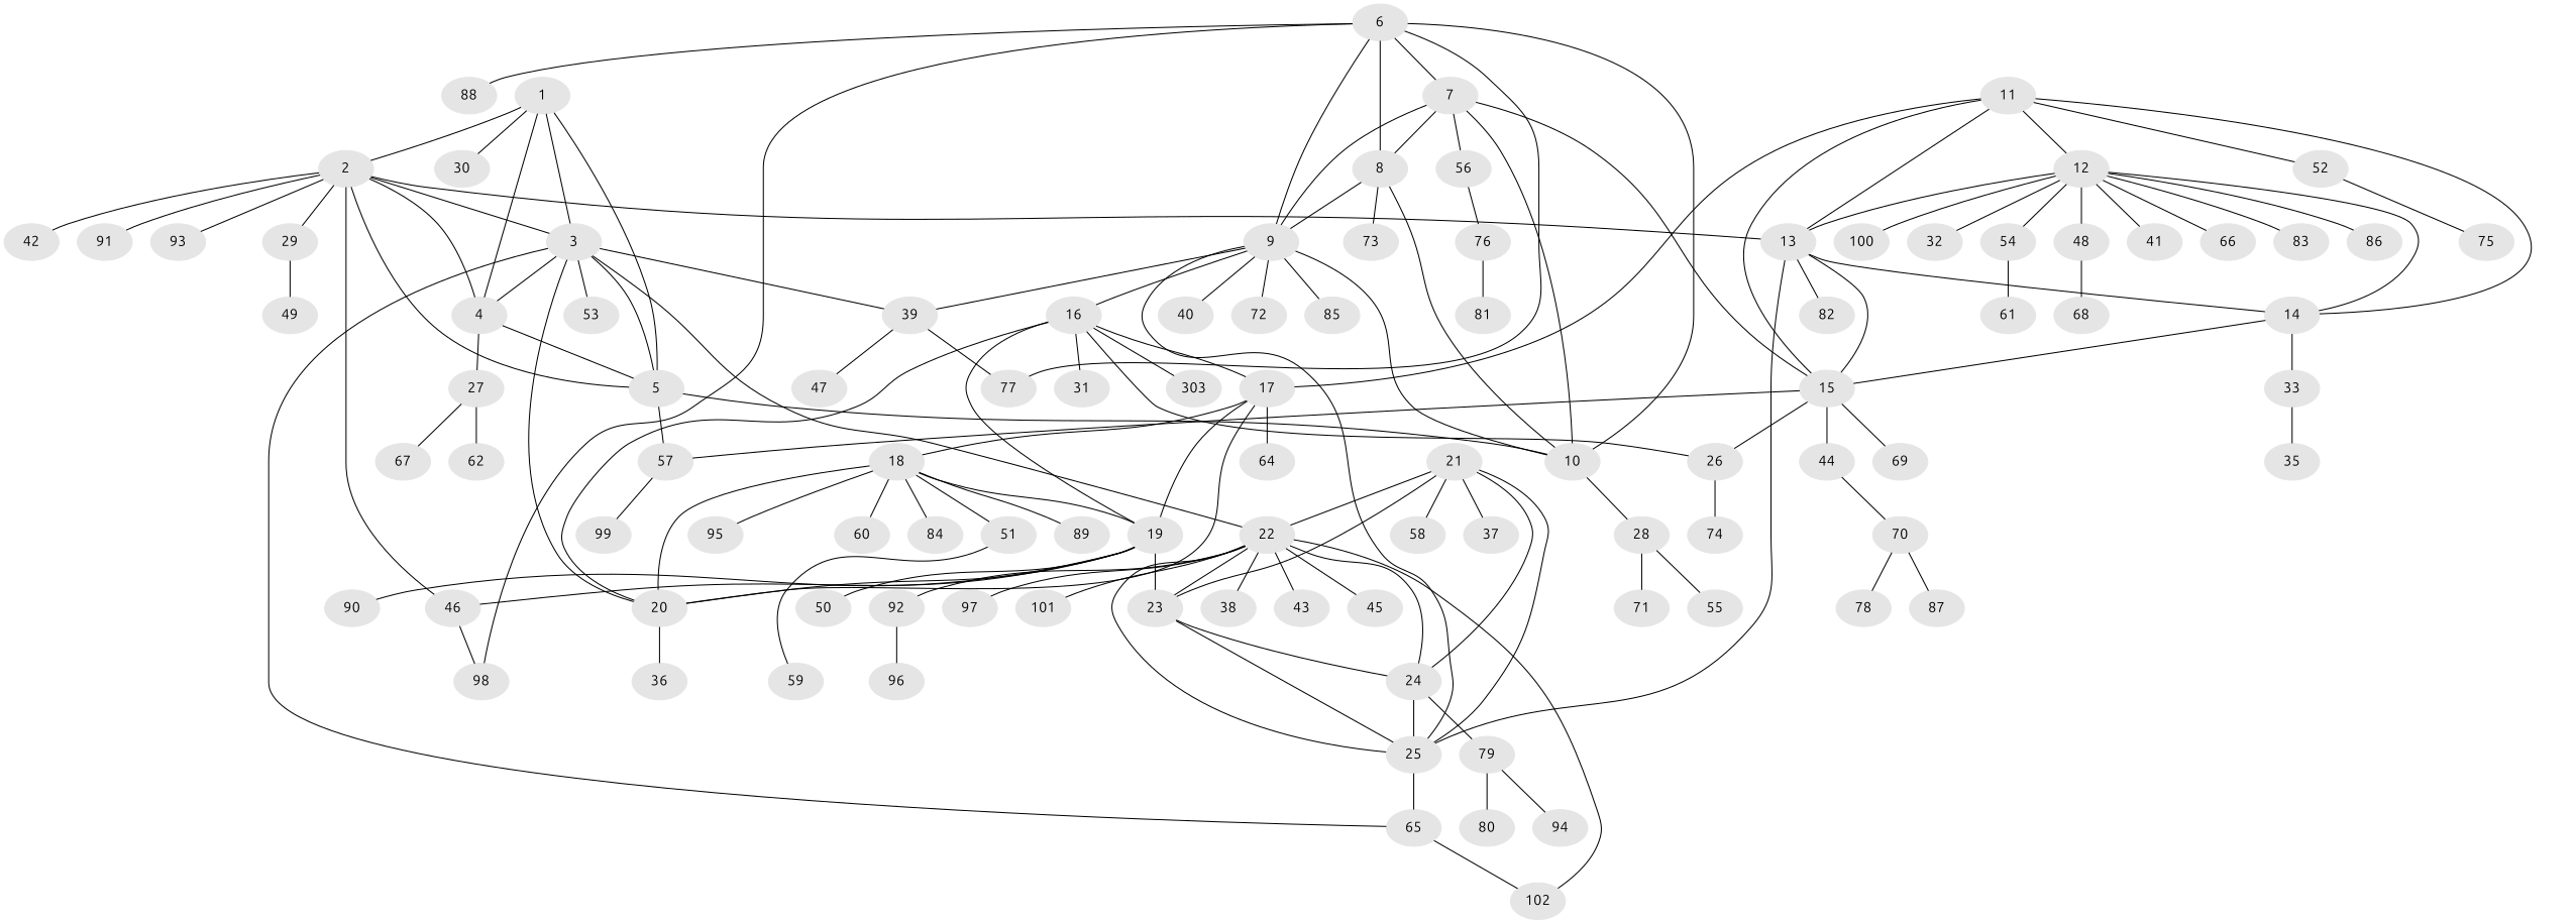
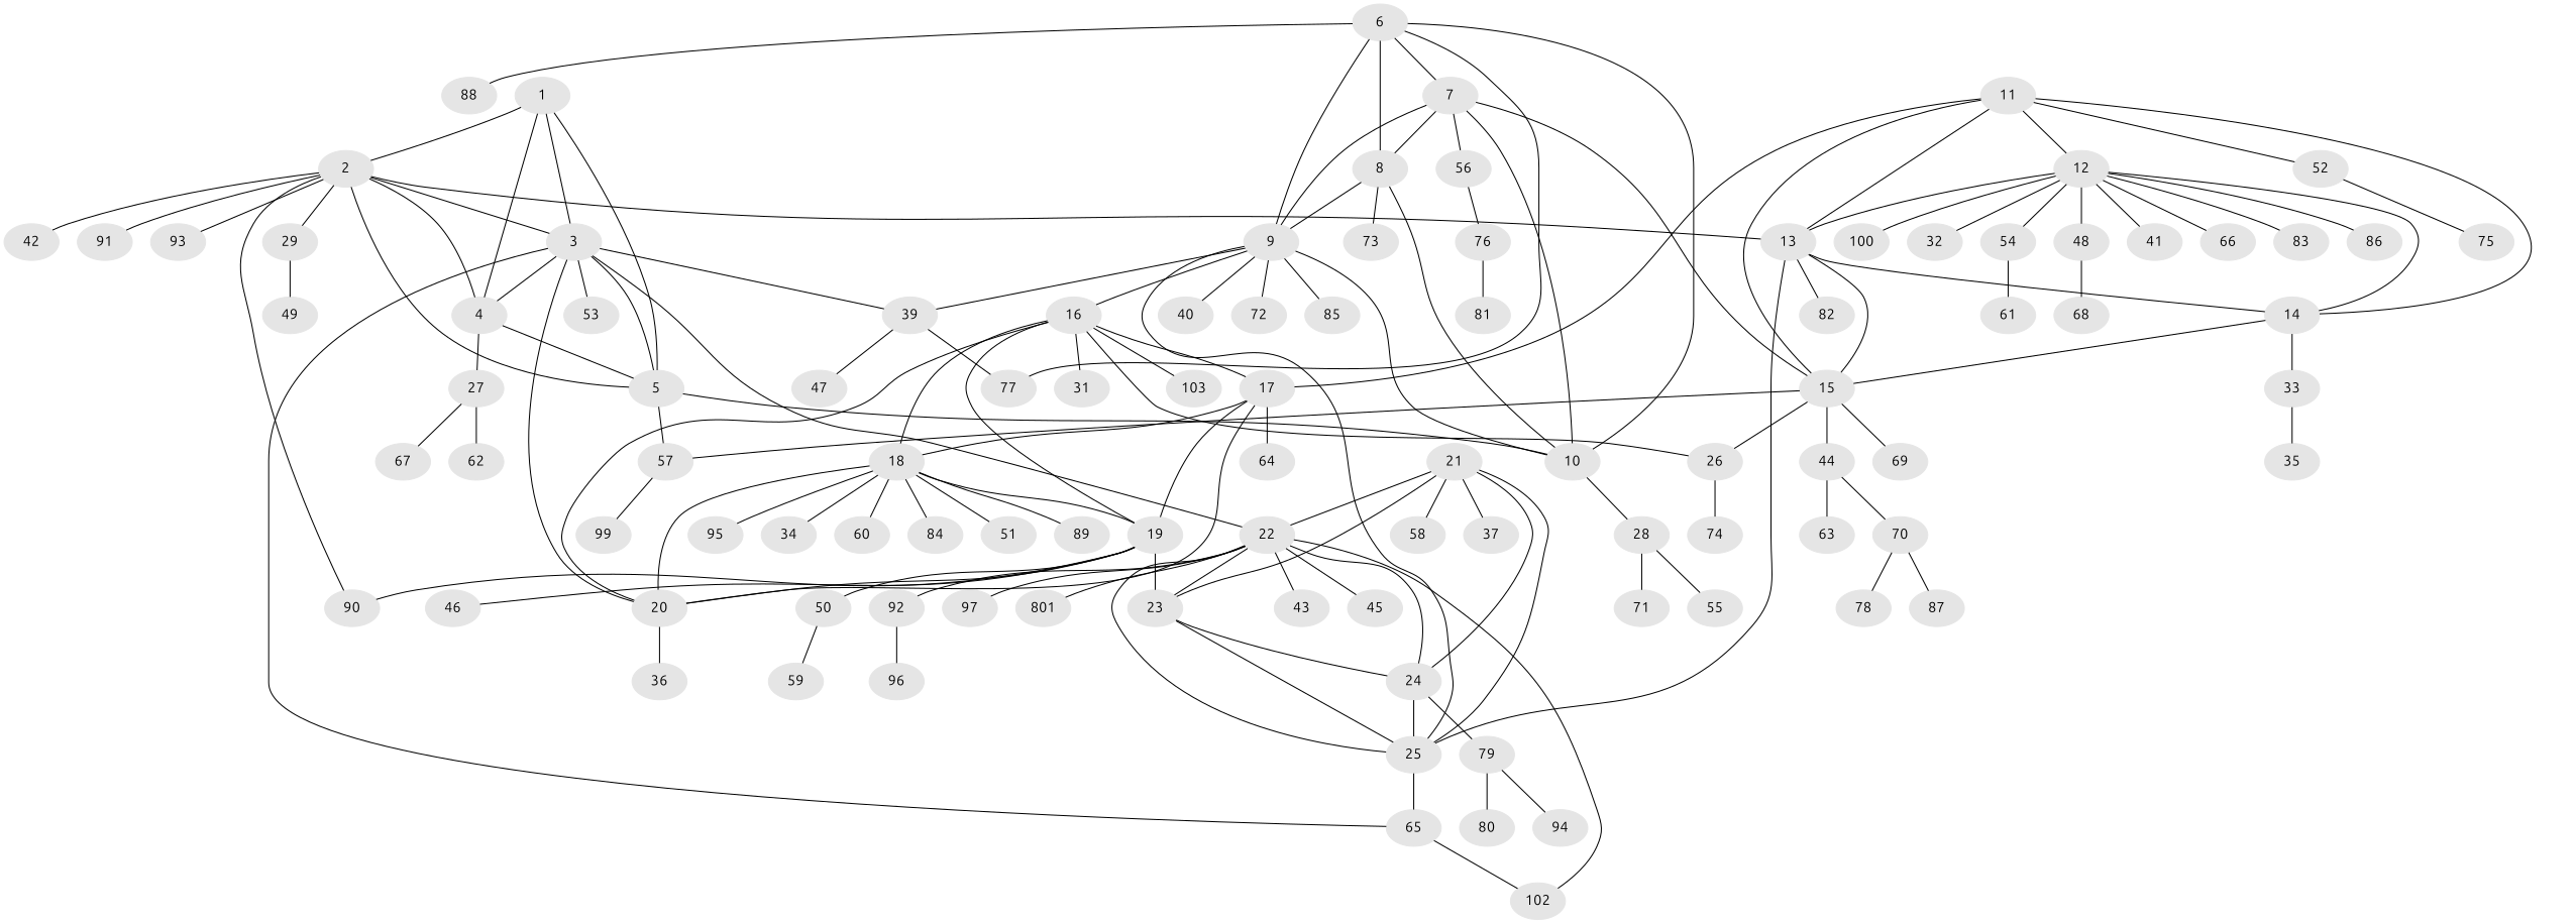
  graph {
    fontname=Ubuntu
    node [color=gray90 fontname=Ubuntu style=filled]
    edge [fontname=Ubuntu]
    1
    2
    3
    4
    5
-   30
    13
    29
    42
    46
    91
    93
    20
    22
    39
    53
    65
    27
    10
    57
    15
    25
    14
    82
    49
-   98
    36
    23
    24
-   38
    43
    45
    92
    97
-   101
+   101 [label=801]
    102
    77
    47
    62
    67
    28
    99
    6
    7
    8
    9
    88
    56
    73
    16
    40
    72
    85
    26
    44
    69
    76
    17
    18
    19
    31
-   103 [label=303]
+   103
    55
    71
    11
    12
    52
    32
    41
    48
    54
    66
    83
    86
    100
    33
    64
    75
    68
    61
    35
    74
+   63
    70
+   34
    51
    60
    84
    89
    95
    50
    90
    59
    21
    37
    58
    79
    96
    80
    94
    78
    87
    81
    1 -- 2
    1 -- 3
    1 -- 4
    1 -- 5
-   1 -- 30
    2 -- 3
    2 -- 4
    2 -- 5
    2 -- 13
    2 -- 29
    2 -- 42
-   2 -- 46
+   2 -- 90
    2 -- 91
    2 -- 93
    3 -- 4
    3 -- 5
    3 -- 20
    3 -- 22
    3 -- 39
    3 -- 53
    3 -- 65
    4 -- 5
    4 -- 27
    5 -- 10
    5 -- 57
    13 -- 15
    13 -- 25
    13 -- 14
    13 -- 82
    29 -- 49
-   46 -- 98
    20 -- 36
    22 -- 25
    22 -- 23
    22 -- 24
-   22 -- 38
    22 -- 43
    22 -- 45
    22 -- 92
    22 -- 97
    22 -- 101
    22 -- 102
    39 -- 77
    39 -- 47
    65 -- 102
    27 -- 62
    27 -- 67
    10 -- 28
    57 -- 99
    15 -- 57
    15 -- 26
    15 -- 44
    15 -- 69
    25 -- 65
    14 -- 15
    14 -- 33
    23 -- 25
    23 -- 24
    24 -- 25
    24 -- 79
    92 -- 96
    28 -- 55
    28 -- 71
    6 -- 10
-   6 -- 98
    6 -- 77
    6 -- 7
    6 -- 8
    6 -- 9
    6 -- 88
    7 -- 10
    7 -- 15
    7 -- 8
    7 -- 9
    7 -- 56
    8 -- 10
    8 -- 9
    8 -- 73
    9 -- 39
    9 -- 10
    9 -- 25
    9 -- 16
    9 -- 40
    9 -- 72
    9 -- 85
    56 -- 76
    16 -- 20
    16 -- 26
    16 -- 17
+   16 -- 18
    16 -- 19
    16 -- 31
    16 -- 103
    26 -- 74
+   44 -- 63
    44 -- 70
    76 -- 81
    17 -- 20
    17 -- 18
    17 -- 19
    17 -- 64
    18 -- 20
    18 -- 19
+   18 -- 34
    18 -- 51
    18 -- 60
    18 -- 84
    18 -- 89
    18 -- 95
    19 -- 46
    19 -- 20
    19 -- 23
    19 -- 50
    19 -- 90
    11 -- 13
    11 -- 15
    11 -- 14
    11 -- 17
    11 -- 12
    11 -- 52
    12 -- 13
    12 -- 14
    12 -- 32
    12 -- 41
    12 -- 48
    12 -- 54
    12 -- 66
    12 -- 83
    12 -- 86
    12 -- 100
    52 -- 75
    48 -- 68
    54 -- 61
    33 -- 35
    70 -- 78
    70 -- 87
-   51 -- 59
+   50 -- 59
    21 -- 22
    21 -- 25
    21 -- 23
    21 -- 24
    21 -- 37
    21 -- 58
    79 -- 80
    79 -- 94
  }
